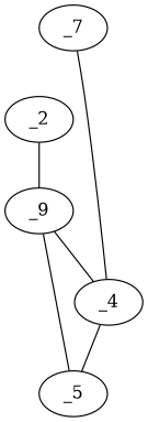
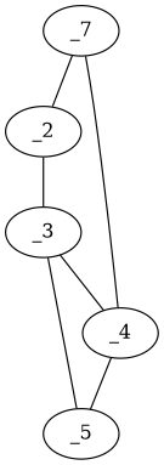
  graph {
    edge [valence=2]
    n1 [label=_7 x=21 y=102]
    _2 [x=65 y=6]
    _4 [x=86 y=13]
-   _3 [x=73 y=3 label=_9]
+   _3 [x=73 y=3]
    _5 [x=106 y=7]
+   n1 -- _2
    n1 -- _4 [valence=1]
    _2 -- _3
    _4 -- _5
    _3 -- _4
    _3 -- _5 [valence=1]
  }
